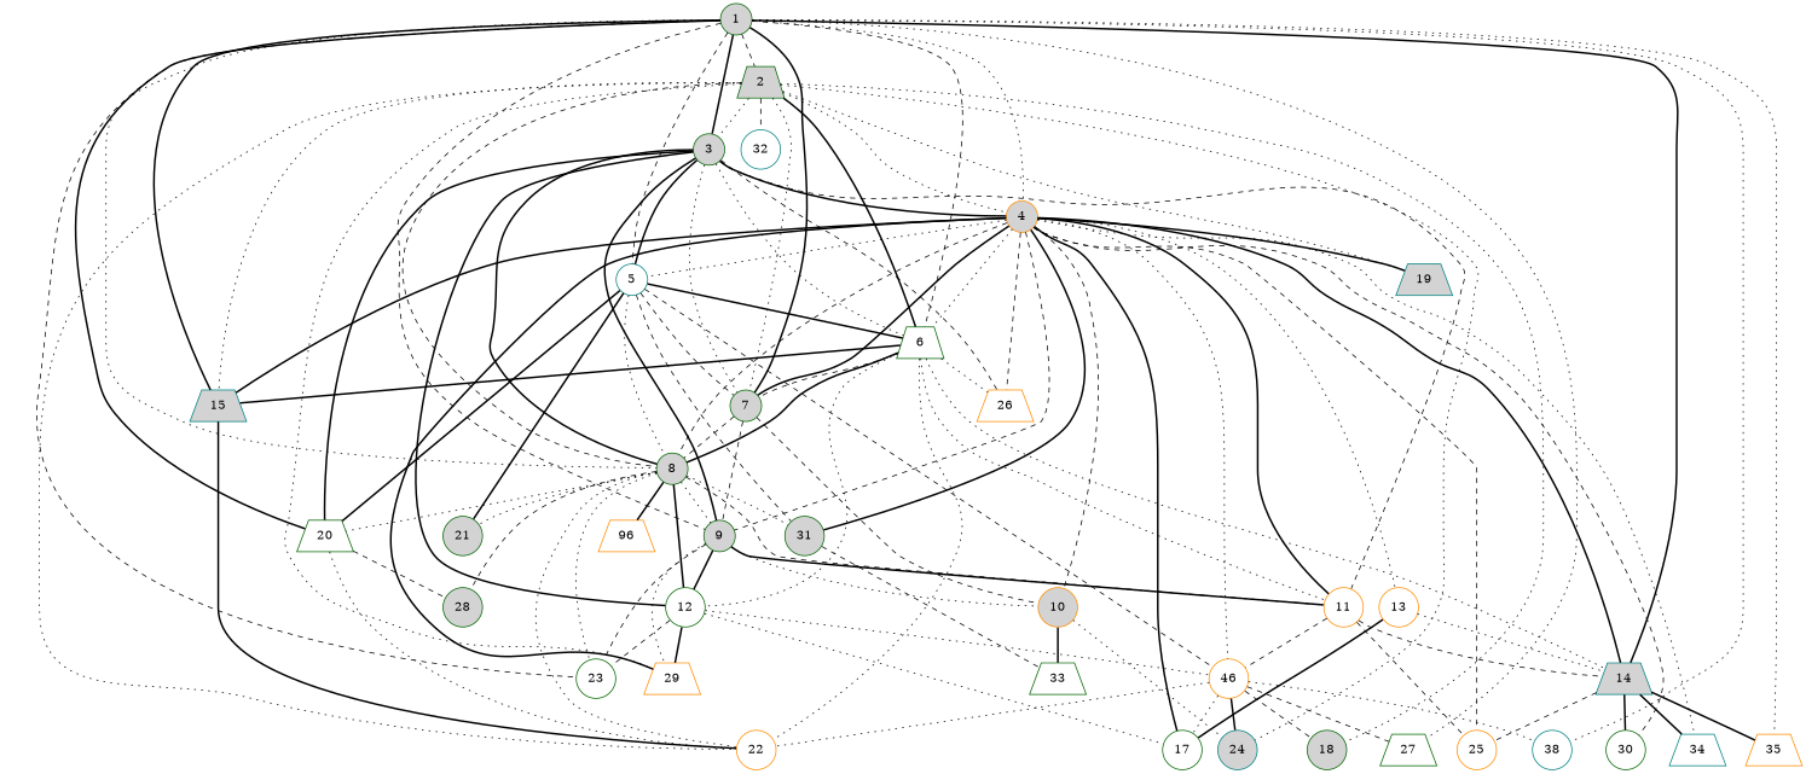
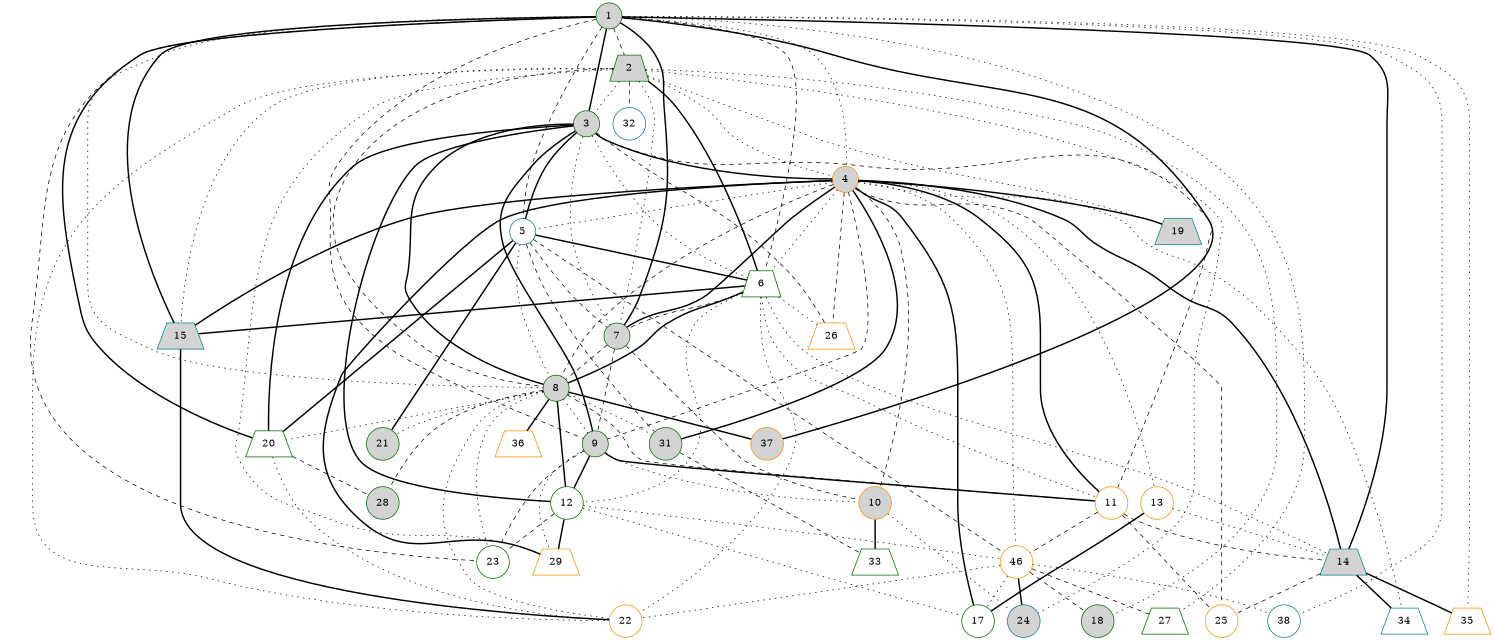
  graph {
    node [color=darkgreen fillcolor=white shape=circle style=filled]
    edge [style=dotted weight=1.0]
    1 [fillcolor=lightgrey]
    2 [fillcolor=lightgrey shape=trapezium]
    3 [fillcolor=lightgrey]
    4 [color=darkorange fillcolor=lightgrey]
    5 [color=teal]
    6 [shape=trapezium]
    7 [fillcolor=lightgrey]
    8 [fillcolor=lightgrey]
    9 [fillcolor=lightgrey]
    14 [color=teal fillcolor=lightgrey shape=trapezium]
    15 [color=teal fillcolor=lightgrey shape=trapezium]
    20 [shape=trapezium]
    23
    27 [shape=trapezium]
    35 [color=darkorange shape=trapezium]
+   37 [color=darkorange fillcolor=lightgrey]
    38 [color=teal]
    18 [fillcolor=lightgrey]
    19 [color=teal fillcolor=lightgrey shape=trapezium]
    22 [color=darkorange]
    24 [color=teal fillcolor=lightgrey]
    29 [color=darkorange shape=trapezium]
    32 [color=teal]
    11 [color=darkorange]
    12
    26 [color=darkorange shape=trapezium]
    10 [color=darkorange fillcolor=lightgrey]
    13 [color=darkorange]
    n29 [color=darkorange label=46]
    17
    25 [color=darkorange]
-   30
    31 [fillcolor=lightgrey]
    34 [color=teal shape=trapezium]
    21 [fillcolor=lightgrey]
    28 [fillcolor=lightgrey]
-   36 [color=darkorange shape=trapezium label=96]
+   36 [color=darkorange shape=trapezium]
    33 [shape=trapezium]
    1 -- 2 [style=dashed weight=2.0]
    1 -- 3 [style=bold weight=4.0]
    1 -- 4 [weight=3.0]
    1 -- 5 [style=dashed weight=2.0]
    1 -- 6 [style=dashed weight=3.0]
    1 -- 7 [style=bold]
    1 -- 8 [weight=4.0]
    1 -- 9 [style=dashed]
    1 -- 14 [style=bold]
    1 -- 15 [style=bold]
    1 -- 20 [style=bold]
    1 -- 23 [style=dashed]
    1 -- 27
    1 -- 35
+   1 -- 37 [style=bold]
    1 -- 38
    2 -- 3 [weight=2.0]
    2 -- 4 [weight=2.0]
    2 -- 6 [style=bold weight=2.0]
    2 -- 7 [weight=2.0]
    2 -- 8 [style=dashed weight=2.0]
    2 -- 15
    2 -- 18
    2 -- 19
    2 -- 22
    2 -- 24
    2 -- 29
    2 -- 32 [style=dashed]
    3 -- 4 [style=bold weight=4.0]
    3 -- 5 [style=bold weight=2.0]
    3 -- 6 [weight=4.0]
    3 -- 7 [weight=2.0]
    3 -- 8 [style=bold]
    3 -- 9 [style=bold]
    3 -- 20 [style=bold weight=4.0]
    3 -- 11 [style=dashed weight=9.0]
    3 -- 12 [style=bold]
    3 -- 26 [style=dashed]
    4 -- 5 [weight=3.0]
    4 -- 6 [weight=4.0]
    4 -- 7 [style=bold weight=2.0]
    4 -- 8 [style=dashed weight=3.0]
    4 -- 9 [style=dashed weight=4.0]
    4 -- 14 [style=bold]
    4 -- 15 [style=bold]
    4 -- 19 [style=bold]
    4 -- 29 [style=bold]
    4 -- 11 [style=bold]
    4 -- 26 [style=dashed]
    4 -- 10 [style=dashed weight=2.0]
    4 -- 13
    4 -- n29
    4 -- 17 [style=bold]
    4 -- 25 [style=dashed weight=3.0]
-   4 -- 30 [style=dashed]
    4 -- 31 [style=bold]
    4 -- 34
    5 -- 6 [style=bold weight=2.0]
    5 -- 7 [style=dashed]
    5 -- 8
    5 -- 20 [style=bold]
    5 -- n29 [style=dashed]
    5 -- 31 [style=dashed]
    5 -- 21 [style=bold]
    6 -- 7 [style=dashed weight=3.0]
    6 -- 8 [style=bold weight=16.0]
    6 -- 14
    6 -- 15 [style=bold]
    6 -- 22 [weight=6.0]
    6 -- 11
    6 -- 12 [weight=2.0]
    6 -- 26
    7 -- 8 [style=dashed]
    7 -- 9 [style=dashed weight=9.0]
    7 -- 10 [style=dashed]
    8 -- 9 [weight=2.0]
    8 -- 20 [weight=2.0]
    8 -- 23
+   8 -- 37 [style=bold weight=2.0]
    8 -- 22 [weight=4.0]
    8 -- 11 [style=dashed weight=2.0]
    8 -- 12 [style=bold weight=3.0]
    8 -- 31 [weight=2.0]
    8 -- 21
    8 -- 28 [style=dashed]
    8 -- 36 [style=bold weight=2.0]
    9 -- 23 [style=dashed]
    9 -- 29
    9 -- 11 [style=bold weight=2.0]
    9 -- 12 [style=bold]
    9 -- 10
    14 -- 35 [style=bold]
    14 -- 25 [style=dashed weight=2.0]
-   14 -- 30 [style=bold]
    14 -- 34 [style=bold]
    15 -- 22 [style=bold]
    20 -- 22
    20 -- 28 [style=dashed]
    11 -- 14 [style=dashed]
    11 -- n29 [style=dashed]
    11 -- 25 [style=dashed]
    12 -- 23 [style=dashed]
    12 -- 29 [style=bold weight=3.0]
    12 -- n29
    12 -- 17
    10 -- 24
    10 -- 33 [style=bold]
    13 -- 14
    13 -- 17 [style=bold weight=2.0]
    n29 -- 27 [style=dashed]
    n29 -- 38
    n29 -- 18 [style=dashed]
    n29 -- 22
    n29 -- 24 [style=bold]
    n29 -- 17
    31 -- 33 [style=dashed]
  }
